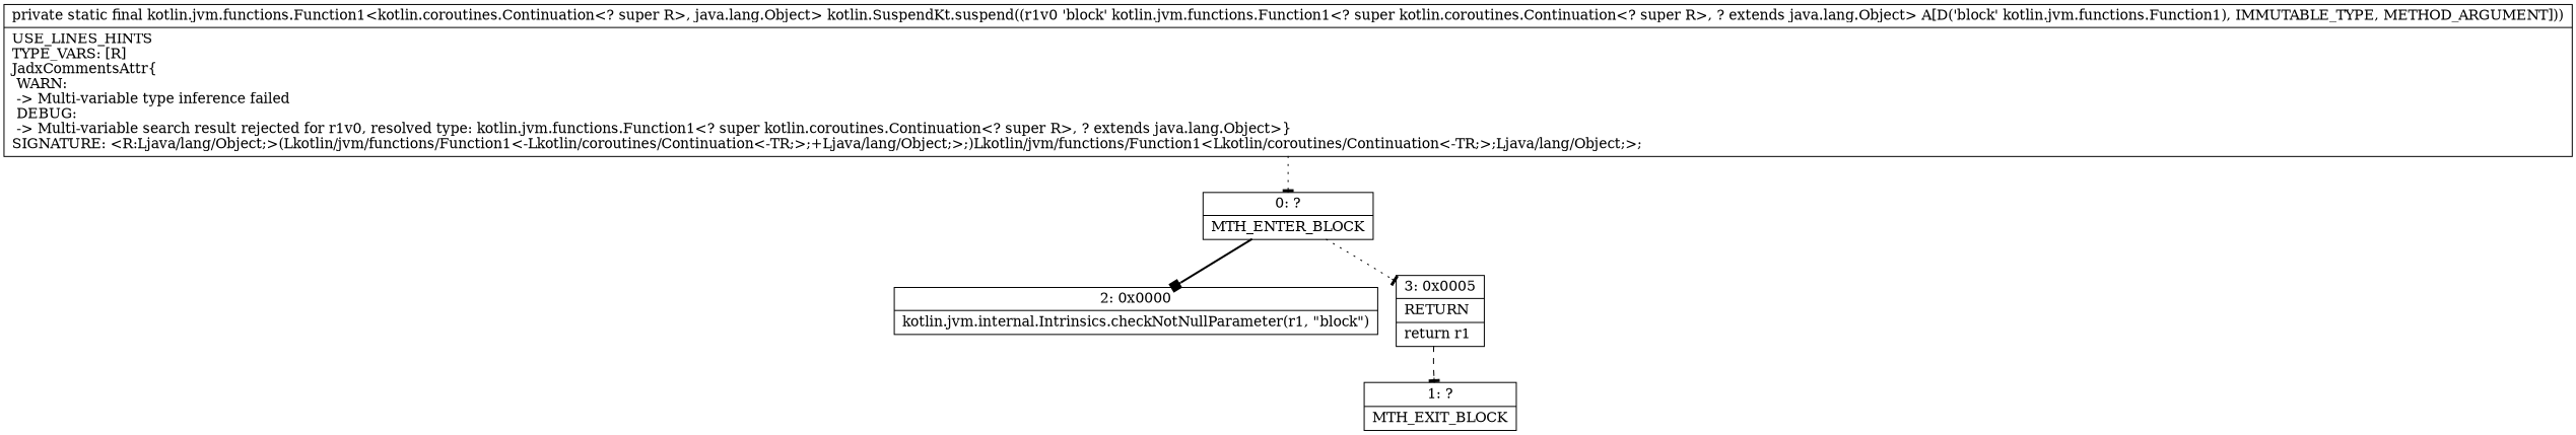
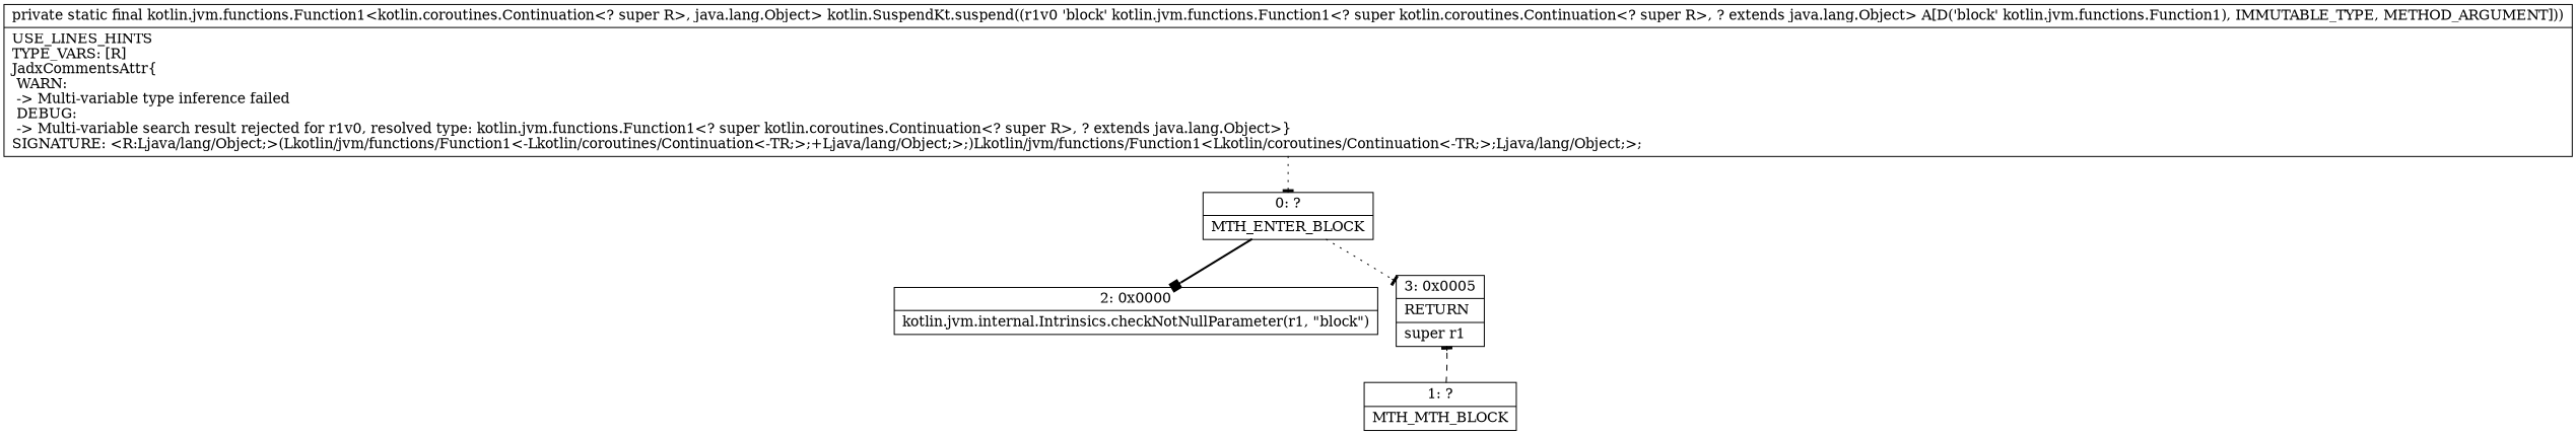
  digraph {
    node [shape=record]
    edge [arrowhead=tee style=dotted]
    n1 [label="{0\:\ ?|MTH_ENTER_BLOCK\l}"]
    n2 [label="{2\:\ 0x0000|kotlin.jvm.internal.Intrinsics.checkNotNullParameter(r1, \"block\")\l}"]
-   n3 [label="{3\:\ 0x0005|RETURN\l|return r1\l}"]
-   n4 [label="{1\:\ ?|MTH_EXIT_BLOCK\l}"]
+   n3 [label="{3\:\ 0x0005|RETURN\l|super r1\l}"]
+   n4 [label="{1\:\ ?|MTH_MTH_BLOCK\l}"]
    n5 [label="{private static final kotlin.jvm.functions.Function1\<kotlin.coroutines.Continuation\<? super R\>, java.lang.Object\> kotlin.SuspendKt.suspend((r1v0 'block' kotlin.jvm.functions.Function1\<? super kotlin.coroutines.Continuation\<? super R\>, ? extends java.lang.Object\> A[D('block' kotlin.jvm.functions.Function1), IMMUTABLE_TYPE, METHOD_ARGUMENT]))  | USE_LINES_HINTS\lTYPE_VARS: [R]\lJadxCommentsAttr\{\l WARN: \l \-\> Multi\-variable type inference failed\l DEBUG: \l \-\> Multi\-variable search result rejected for r1v0, resolved type: kotlin.jvm.functions.Function1\<? super kotlin.coroutines.Continuation\<? super R\>, ? extends java.lang.Object\>\}\lSIGNATURE: \<R:Ljava\/lang\/Object;\>(Lkotlin\/jvm\/functions\/Function1\<\-Lkotlin\/coroutines\/Continuation\<\-TR;\>;+Ljava\/lang\/Object;\>;)Lkotlin\/jvm\/functions\/Function1\<Lkotlin\/coroutines\/Continuation\<\-TR;\>;Ljava\/lang\/Object;\>;\l}"]
    n1 -> n2 [arrowhead=box style=bold]
    n1 -> n3
-   n3 -> n4 [style=dashed]
+   n4 -> n3 [style=dashed]
    n5 -> n1
  }
